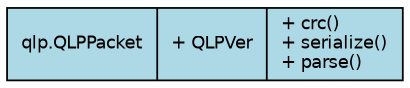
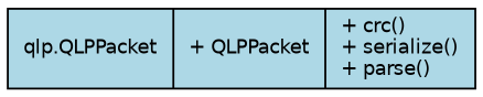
  digraph {
    rankdir=LR
    fontname="DejaVu Sans"
-   n1 [color=black fillcolor=lightblue fontcolor=black fontname="DejaVu Sans" fontsize=10 height=0.2 label="{qlp.QLPPacket\n|+ QLPVer\l|+ crc()\l+ serialize()\l+ parse()\l}" shape=record style=filled width=0.4]
+   n1 [color=black fillcolor=lightblue fontcolor=black fontname="DejaVu Sans" fontsize=10 height=0.2 label="{qlp.QLPPacket\n|+ QLPPacket\l|+ crc()\l+ serialize()\l+ parse()\l}" shape=record style=filled width=0.4]
  }
